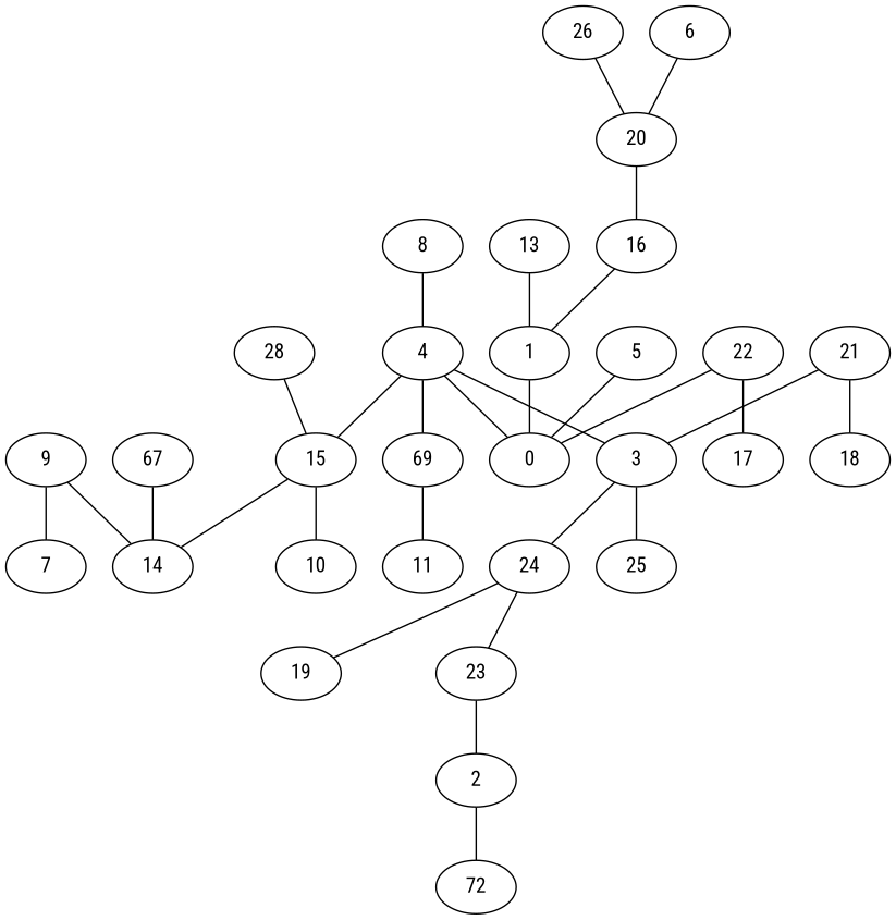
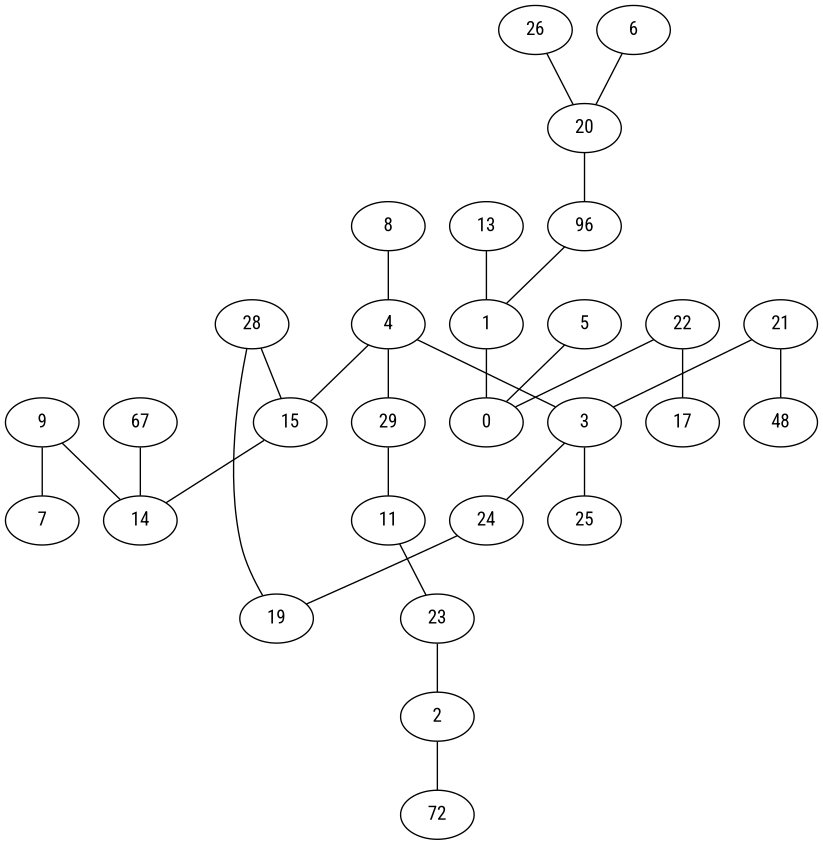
  digraph {
    fontname="Roboto Condensed"
    node [fontname="Roboto Condensed"]
    edge [color=black dir=none fontname="Roboto Condensed"]
    28
    15
    19
    14
-   10
    26
    20
-   16
+   16 [label=96]
    1
    0
    6
    3
    25
    24
    23
    22
    17
    9
    7
    13
-   29 [label=69]
+   29
    11
    2
    4
    5
    21
-   18
+   18 [label=48]
    n28 [label=72]
    n29 [label=67]
    8
    subgraph sub_1 {
      28
      15
      19
      14
-     10
      26
      20
      16
      1
      0
      6
      3
      25
      24
      23
      22
      17
      9
      7
      13
      29
      11
      2
      4
      5
      21
      18
      n28
      n29
      8
    }
    28 -> 15
+   28 -> 19
    15 -> 14
-   15 -> 10
    26 -> 20
    20 -> 16
    16 -> 1
    1 -> 0
    6 -> 20
    3 -> 25
    3 -> 24
    24 -> 19
-   24 -> 23
+   11 -> 23
    23 -> 2
    22 -> 0
    22 -> 17
    9 -> 14
    9 -> 7
    13 -> 1
    29 -> 11
    2 -> n28
    4 -> 15
-   4 -> 0
    4 -> 3
    4 -> 29
    5 -> 0
    21 -> 3
    21 -> 18
    n29 -> 14
    8 -> 4
  }
